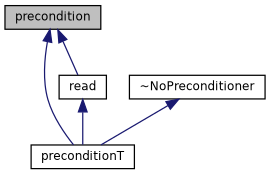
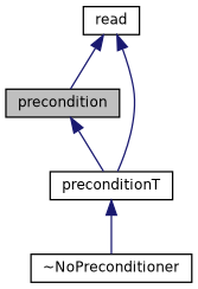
  digraph {
    rankdir=TB
    node [color=black fontname=Helvetica fontsize=10 shape=record]
    edge [color=midnightblue dir=back fontname=Helvetica fontsize=10 labelfontname=Helvetica labelfontsize=10 style=solid]
    n1 [fillcolor=grey75 fontcolor=black height=0.2 label=precondition style=filled width=0.4]
    n2 [height=0.2 label=preconditionT width=0.4]
    n3 [height=0.2 label=read width=0.4]
    n4 [height=0.2 label="~NoPreconditioner" width=0.4]
    n1 -> n2
-   n1 -> n3
-   n4 -> n2
+   n3 -> n1
+   n2 -> n4
    n3 -> n2
  }
